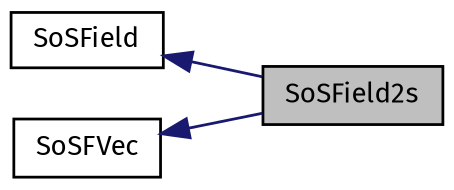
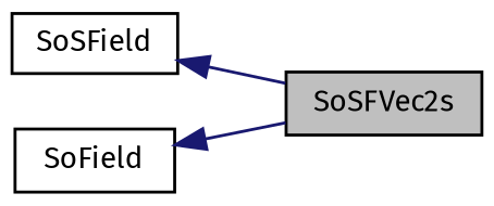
  digraph {
    fontname="Fira Sans"
    rankdir=LR
    node [color=black fillcolor=white fontname="Fira Sans" fontsize=10 shape=record style=filled]
    edge [color=midnightblue dir=back fontname="Fira Sans" fontsize=10 labelfontname=Helvetica labelfontsize=10 style=solid]
-   n1 [fillcolor=grey75 fontcolor=black height=0.2 label=SoSField2s width=0.4]
+   n1 [fillcolor=grey75 fontcolor=black height=0.2 label=SoSFVec2s width=0.4]
    n2 [height=0.2 label=SoSField width=0.4]
-   n3 [height=0.2 label=SoSFVec width=0.4]
+   n3 [height=0.2 label=SoField width=0.4]
    n2 -> n1
    n3 -> n1
  }
